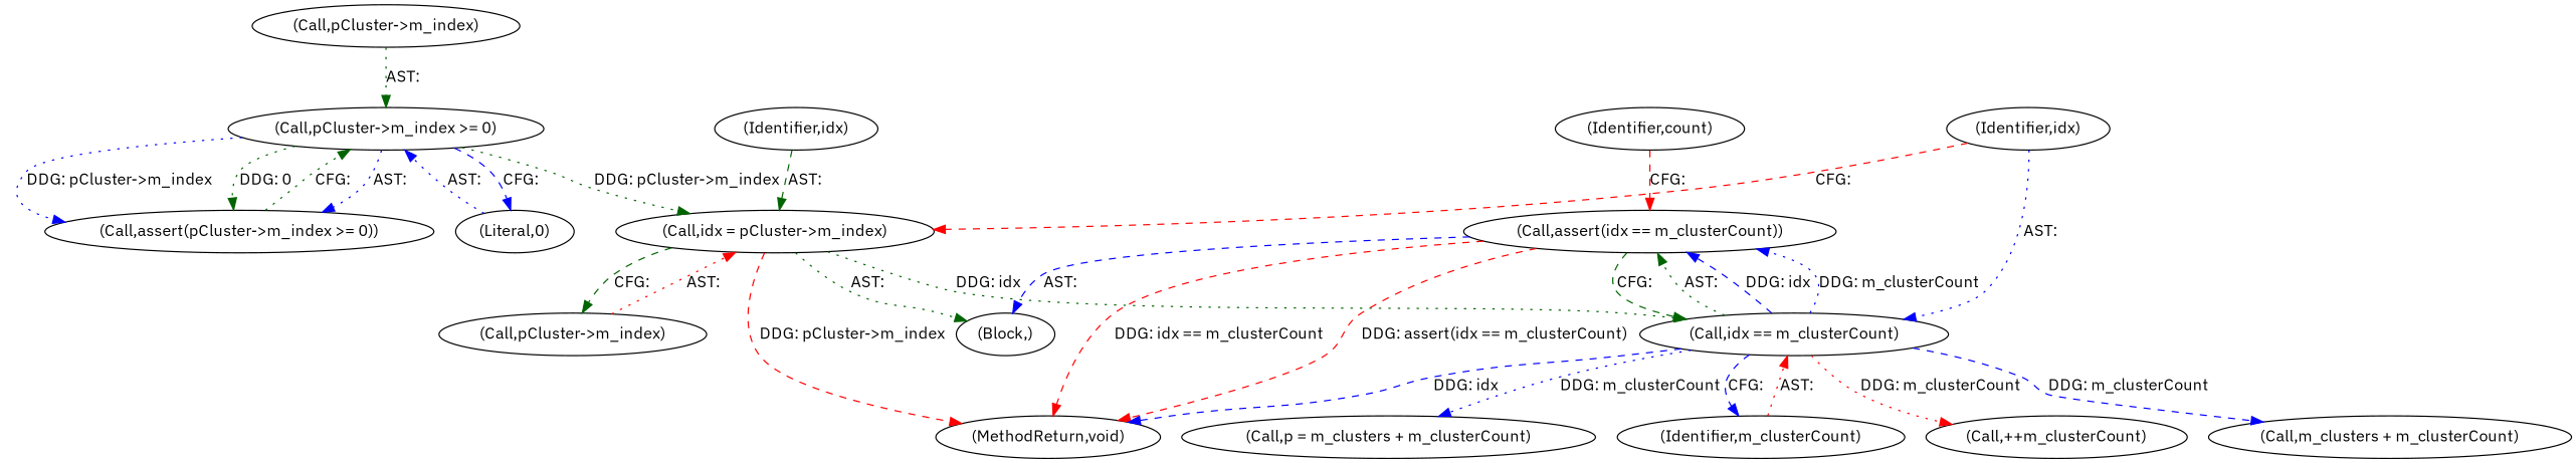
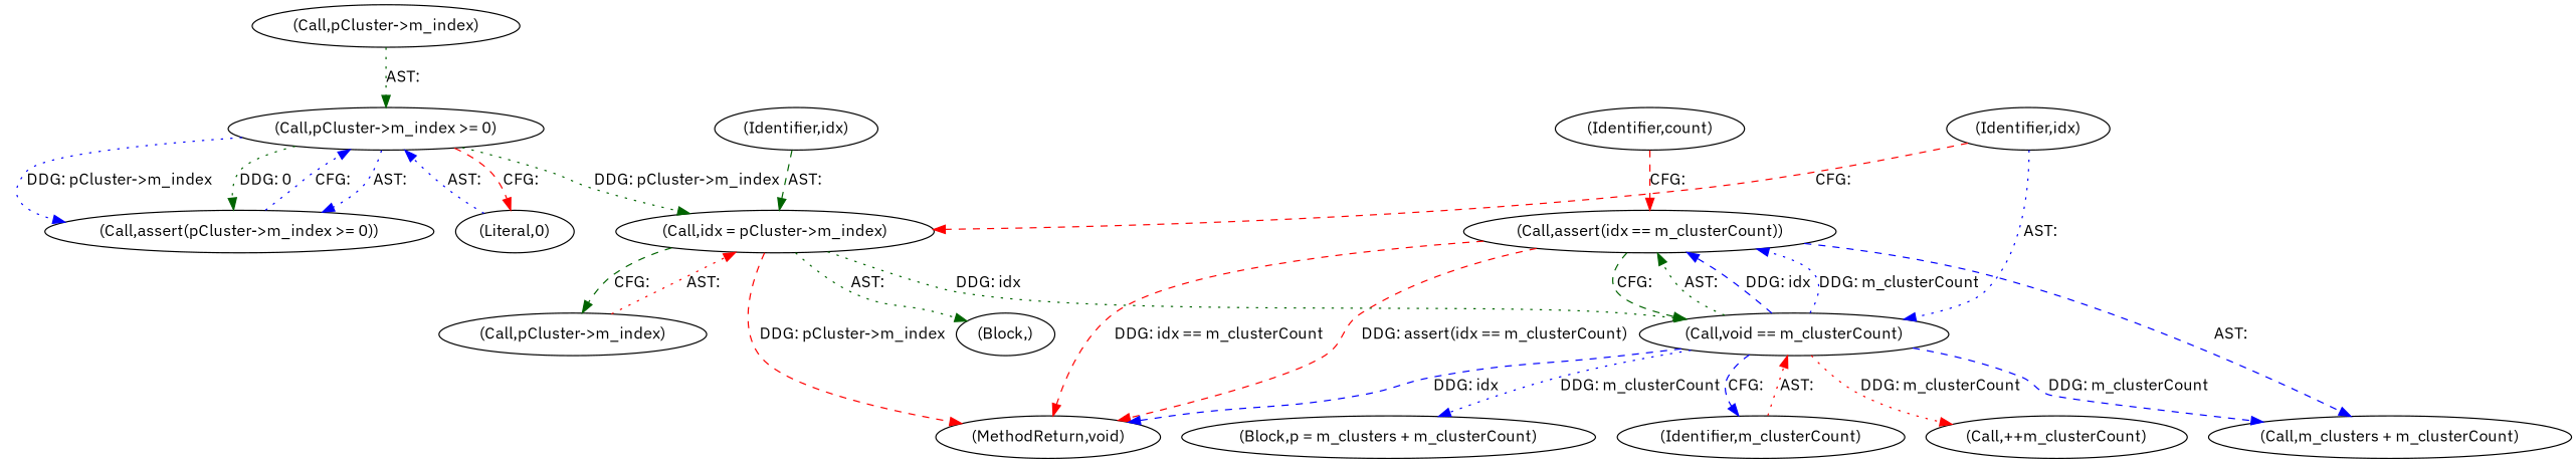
  digraph {
    fontname="IBM Plex Sans"
    node [fontname="IBM Plex Sans"]
    edge [color=blue fontname="IBM Plex Sans" style=dotted]
    n1 [label="(Call,assert(idx == m_clusterCount))"]
-   n2 [label="(Call,idx == m_clusterCount)"]
+   n2 [label="(Call,void == m_clusterCount)"]
    n3 [label="(Block,)"]
    n4 [label="(MethodReturn,void)"]
    n5 [label="(Identifier,m_clusterCount)"]
    n6 [label="(Call,++m_clusterCount)"]
    n7 [label="(Call,m_clusters + m_clusterCount)"]
-   n8 [label="(Call,p = m_clusters + m_clusterCount)"]
+   n8 [label="(Block,p = m_clusters + m_clusterCount)"]
    n9 [label="(Call,idx = pCluster->m_index)"]
    n10 [label="(Call,pCluster->m_index)"]
    n11 [label="(Call,pCluster->m_index >= 0)"]
    n12 [label="(Call,assert(pCluster->m_index >= 0))"]
    n13 [label="(Literal,0)"]
    n14 [label="(Identifier,idx)"]
    n15 [label="(Identifier,idx)"]
    n16 [label="(Call,pCluster->m_index)"]
    n17 [label="(Identifier,count)"]
    n1 -> n2 [color=darkgreen label="CFG: " style=dashed]
-   n1 -> n3 [label="AST: " style=dashed]
+   n1 -> n7 [label="AST: " style=dashed]
    n1 -> n4 [color=red label="DDG: idx == m_clusterCount" style=dashed]
    n1 -> n4 [color=red label="DDG: assert(idx == m_clusterCount)" style=dashed]
    n2 -> n1 [color=darkgreen label="AST: "]
    n2 -> n1 [label="DDG: idx" style=dashed]
    n2 -> n1 [label="DDG: m_clusterCount"]
    n2 -> n4 [label="DDG: idx" style=dashed]
    n2 -> n5 [label="CFG: " style=dashed]
    n2 -> n6 [color=red label="DDG: m_clusterCount"]
    n2 -> n7 [label="DDG: m_clusterCount" style=dashed]
    n2 -> n8 [label="DDG: m_clusterCount"]
    n5 -> n2 [color=red label="AST: "]
    n9 -> n2 [color=darkgreen label="DDG: idx"]
    n9 -> n3 [color=darkgreen label="AST: "]
    n9 -> n4 [color=red label="DDG: pCluster->m_index" style=dashed]
    n9 -> n10 [color=darkgreen label="CFG: " style=dashed]
    n10 -> n9 [color=red label="AST: "]
    n11 -> n9 [color=darkgreen label="DDG: pCluster->m_index"]
    n11 -> n12 [label="AST: "]
    n11 -> n12 [label="DDG: pCluster->m_index"]
    n11 -> n12 [color=darkgreen label="DDG: 0"]
-   n11 -> n13 [label="CFG: " style=dashed]
-   n12 -> n11 [color=darkgreen label="CFG: "]
+   n11 -> n13 [color=red label="CFG: " style=dashed]
+   n12 -> n11 [label="CFG: "]
    n13 -> n11 [label="AST: "]
    n14 -> n2 [label="AST: "]
    n14 -> n9 [color=red label="CFG: " style=dashed]
    n15 -> n9 [color=darkgreen label="AST: " style=dashed]
    n16 -> n11 [color=darkgreen label="AST: "]
    n17 -> n1 [color=red label="CFG: " style=dashed]
  }
